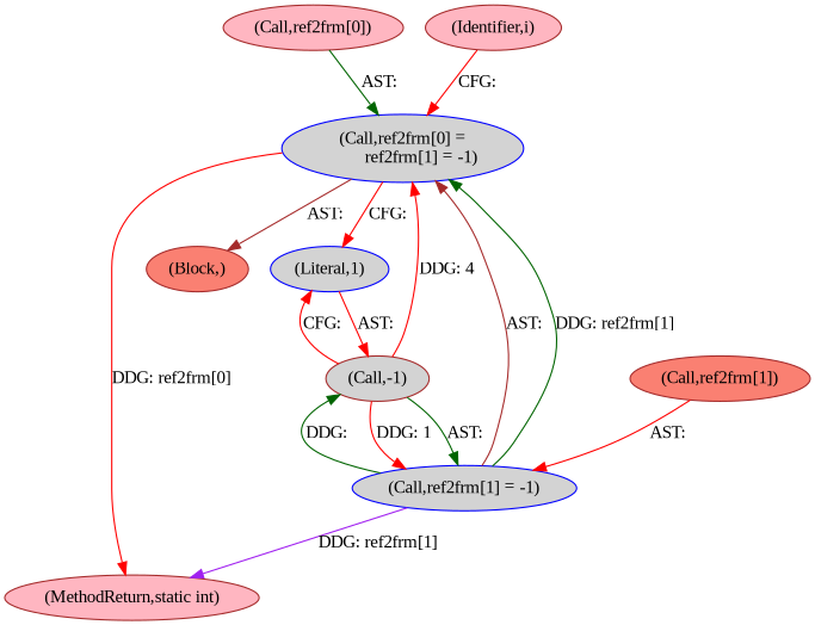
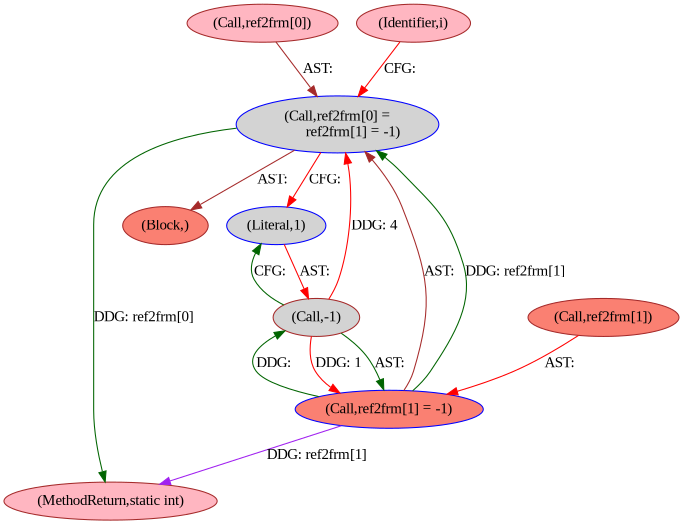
  digraph {
    fontname="Liberation Serif"
    node [color=brown fillcolor=lightgrey fontname="Liberation Serif" style=filled]
    edge [color=darkgreen fontname="Liberation Serif"]
    n1 [color=blue label="(Call,ref2frm[0] =\n        ref2frm[1] = -1)"]
    n2 [fillcolor=lightpink label="(MethodReturn,static int)"]
    n3 [fillcolor=salmon label="(Block,)"]
    n4 [color=blue label="(Literal,1)"]
-   n5 [color=blue label="(Call,ref2frm[1] = -1)"]
+   n5 [color=blue fillcolor=salmon label="(Call,ref2frm[1] = -1)"]
    n6 [label="(Call,-1)"]
    n7 [fillcolor=salmon label="(Call,ref2frm[1])"]
    n8 [fillcolor=lightpink label="(Call,ref2frm[0])"]
    n9 [fillcolor=lightpink label="(Identifier,i)"]
-   n1 -> n2 [color=red label="DDG: ref2frm[0]"]
+   n1 -> n2 [label="DDG: ref2frm[0]"]
    n1 -> n3 [color=brown label="AST: "]
    n1 -> n4 [color=red label="CFG: "]
    n4 -> n6 [color=red label="AST: "]
    n5 -> n1 [color=brown label="AST: "]
    n5 -> n1 [label="DDG: ref2frm[1]"]
    n5 -> n2 [color=purple label="DDG: ref2frm[1]"]
    n5 -> n6 [label="DDG: "]
    n6 -> n1 [color=red label="DDG: 4"]
-   n6 -> n4 [color=red label="CFG: "]
+   n6 -> n4 [label="CFG: "]
    n6 -> n5 [label="AST: "]
    n6 -> n5 [color=red label="DDG: 1"]
    n7 -> n5 [color=red label="AST: "]
-   n8 -> n1 [label="AST: "]
+   n8 -> n1 [color=brown label="AST: "]
    n9 -> n1 [color=red label="CFG: "]
  }
